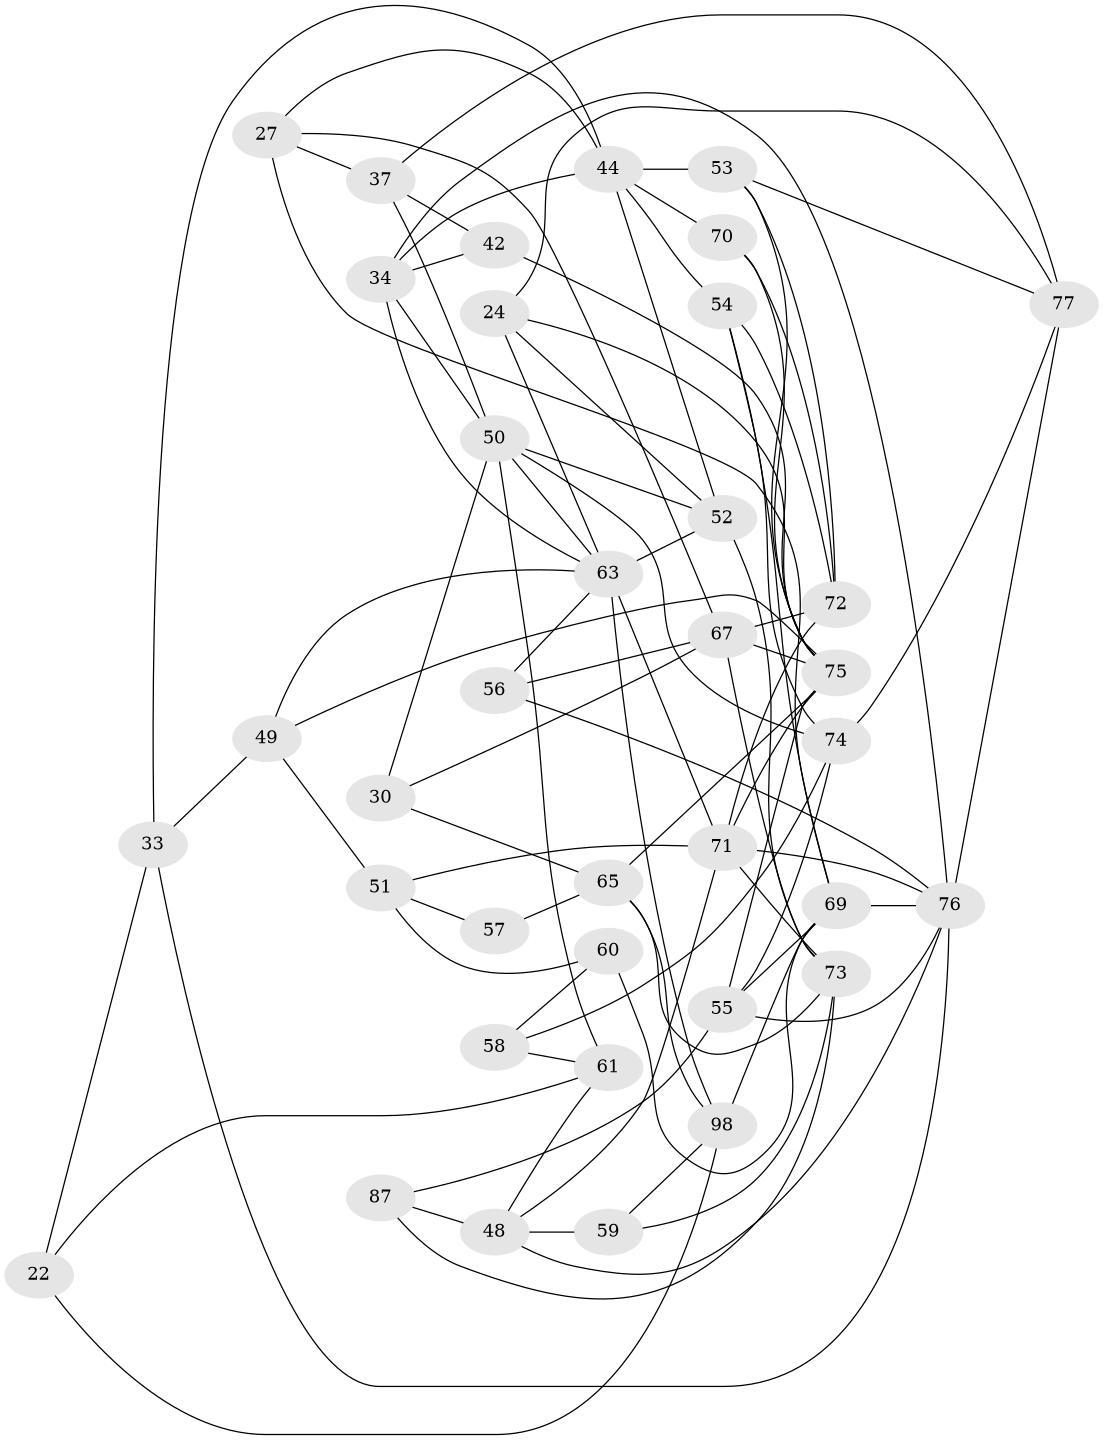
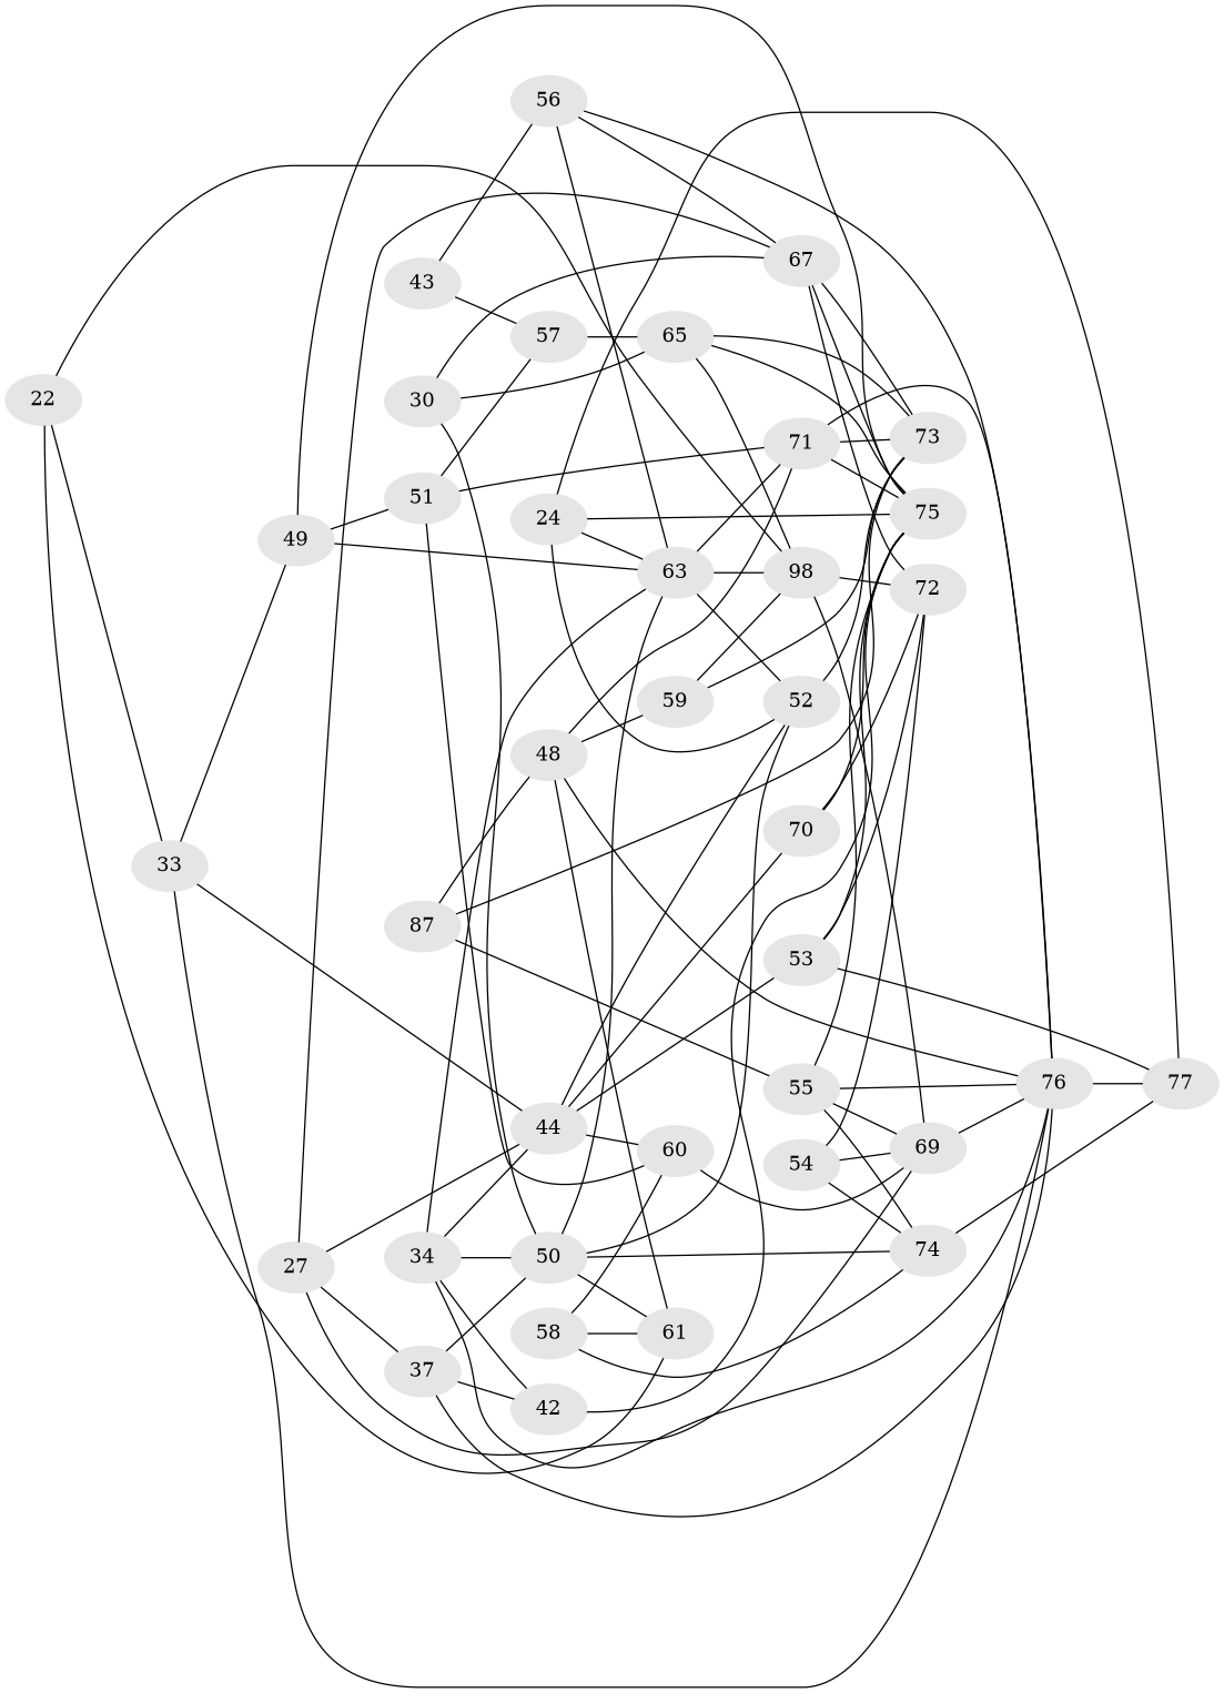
  graph {
    rankdir=LR
    node [color=gray90 style=filled]
    22
    33
    61
    n4 [label=98 super="+15"]
    44 [super="+39"]
    49
    76 [super="+66+35"]
    69 [super="+25+62"]
    24
    52
    63 [super="+41"]
    75 [super="+16"]
    77 [super="+29"]
    73 [super="+21"]
    71 [super="+38"]
    27
    37
    67 [super="+36+64"]
    50 [super="+4+23"]
    42
    53
    60
    70
    72 [super="+1+7"]
    74 [super="+8"]
    30
    65 [super="+40"]
    57 [super="+14"]
    51
    34 [super="+32"]
    54
    56 [super="+20"]
+   43
    48 [super="+31+46"]
    59
    n36 [label=87]
    55 [super="+17+45"]
    58
    22 -- 33
    22 -- 61
    22 -- n4 [weight=2]
    33 -- 44
    33 -- 49
    33 -- 76
    n4 -- 69
    44 -- 52
    44 -- 53
-   44 -- 54
+   44 -- 60
    44 -- 70
    49 -- 63
    49 -- 75
    49 -- 51
    76 -- 77 [weight=2]
    69 -- 76 [weight=2]
    24 -- 52
    24 -- 63
    24 -- 75
    24 -- 77
    52 -- 73
    63 -- n4
    63 -- 52
    63 -- 71 [weight=2]
    71 -- 76
    71 -- 75 [weight=2]
    71 -- 73
-   71 -- 72 [weight=2]
+   n4 -- 72 [weight=2]
    27 -- 44
    27 -- 69
    27 -- 37
    27 -- 67
-   37 -- 77
+   37 -- 76
    37 -- 50
    37 -- 42
    67 -- 75
    67 -- 73
    67 -- 72 [weight=3]
    50 -- 61
    50 -- 52
    50 -- 63
    50 -- 74
    42 -- 75
    53 -- 75
    53 -- 77
    53 -- 72
    60 -- 69
    70 -- 75
    70 -- 72
    74 -- 77
    30 -- 67
    30 -- 50
    30 -- 65 [weight=2]
    65 -- n4
    65 -- 75 [weight=2]
    65 -- 73
    57 -- 65 [weight=2]
    51 -- 71
    51 -- 60
    51 -- 57
    34 -- 44
    34 -- 76
    34 -- 63
    34 -- 50 [weight=2]
    34 -- 42
    54 -- 69
    54 -- 72
    54 -- 74
    56 -- 76
    56 -- 63 [weight=2]
    56 -- 67
+   43 -- 57
+   43 -- 56 [weight=2]
    48 -- 61
    48 -- 76 [weight=2]
    48 -- 71
    48 -- 59 [weight=2]
    59 -- n4
    59 -- 73
    n36 -- 73
    n36 -- 48
    n36 -- 55 [weight=2]
    55 -- 76 [weight=2]
    55 -- 69 [weight=2]
    55 -- 75 [weight=2]
    55 -- 74
    58 -- 61
    58 -- 60
    58 -- 74 [weight=2]
  }
